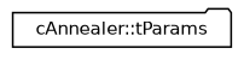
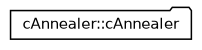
  digraph {
    rankdir=LR
-   n1 [color=black fillcolor=white fontname=Helvetica fontsize=10 height=0.2 label="cAnnealer::tParams" shape=folder style=filled width=0.4]
+   n1 [color=black fillcolor=white fontname=Helvetica fontsize=10 height=0.2 label="cAnnealer::cAnnealer" shape=folder style=filled width=0.4]
  }
